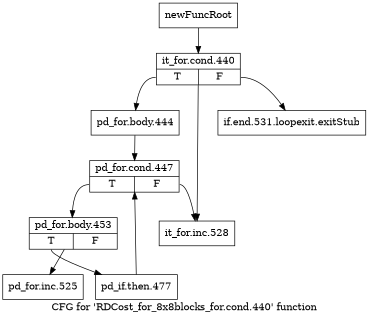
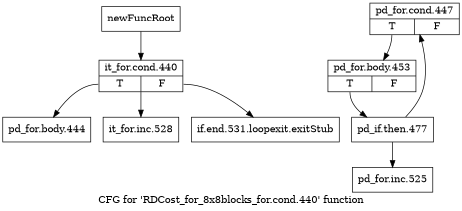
  digraph {
    label="CFG for 'RDCost_for_8x8blocks_for.cond.440' function"
    node [shape=record]
    n1 [label="{newFuncRoot}"]
    n2 [label="{it_for.cond.440|{<s0>T|<s1>F}}"]
    n3 [label="{if.end.531.loopexit.exitStub}"]
    n4 [label="{pd_for.body.444}"]
    n5 [label="{it_for.inc.528}"]
    n6 [label="{pd_for.cond.447|{<s0>T|<s1>F}}"]
    n7 [label="{pd_for.body.453|{<s0>T|<s1>F}}"]
    n8 [label="{pd_if.then.477}"]
    n9 [label="{pd_for.inc.525}"]
    n1 -> n2
    n2 -> n3 [tailport=s1]
    n2 -> n4 [tailport=s0]
    n2 -> n5
-   n4 -> n6
-   n6 -> n5 [tailport=s1]
    n6 -> n7 [tailport=s0]
    n7 -> n8 [tailport=s0]
    n8 -> n6
-   n7 -> n9
+   n8 -> n9
  }
